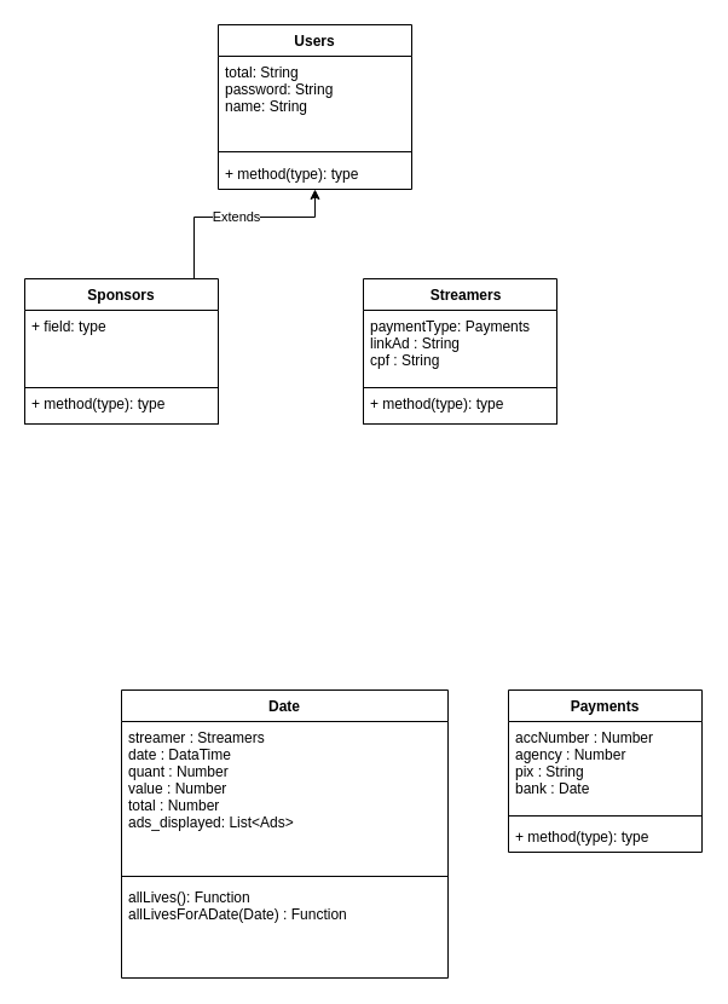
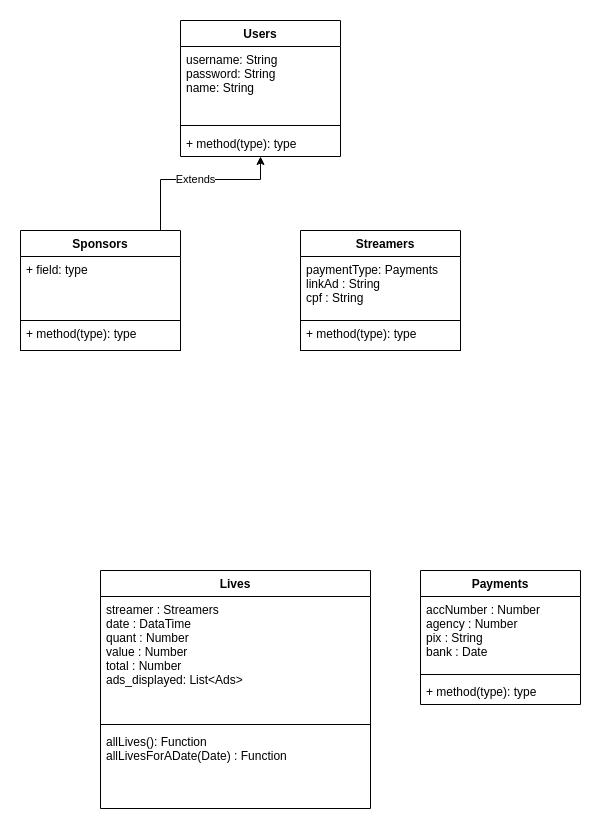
  <mxCell id="0" />
  <mxCell id="1" parent="0" />
- <mxCell id="2" value="Date&#10;" style="swimlane;fontStyle=1;align=center;verticalAlign=top;childLayout=stackLayout;horizontal=1;startSize=26;horizontalStack=0;resizeParent=1;resizeParentMax=0;resizeLast=0;collapsible=1;marginBottom=0;" vertex="1" parent="1"><mxGeometry x="100" y="570" width="270" height="238" as="geometry" /></mxCell>
+ <mxCell id="2" value="Lives&#10;" style="swimlane;fontStyle=1;align=center;verticalAlign=top;childLayout=stackLayout;horizontal=1;startSize=26;horizontalStack=0;resizeParent=1;resizeParentMax=0;resizeLast=0;collapsible=1;marginBottom=0;" vertex="1" parent="1"><mxGeometry x="100" y="570" width="270" height="238" as="geometry" /></mxCell>
  <mxCell id="3" value="streamer : Streamers&#10;date : DataTime&#10;quant : Number&#10;value : Number&#10;total : Number&#10;ads_displayed: List&lt;Ads&gt;" style="text;strokeColor=none;fillColor=none;align=left;verticalAlign=top;spacingLeft=4;spacingRight=4;overflow=hidden;rotatable=0;points=[[0,0.5],[1,0.5]];portConstraint=eastwest;" vertex="1" parent="2"><mxGeometry y="26" width="270" height="124" as="geometry" /></mxCell>
  <mxCell id="4" value="" style="line;strokeWidth=1;fillColor=none;align=left;verticalAlign=middle;spacingTop=-1;spacingLeft=3;spacingRight=3;rotatable=0;labelPosition=right;points=[];portConstraint=eastwest;" vertex="1" parent="2"><mxGeometry y="150" width="270" height="8" as="geometry" /></mxCell>
  <mxCell id="5" value="allLives(): Function&#10;allLivesForADate(Date) : Function&#10;" style="text;strokeColor=none;fillColor=none;align=left;verticalAlign=top;spacingLeft=4;spacingRight=4;overflow=hidden;rotatable=0;points=[[0,0.5],[1,0.5]];portConstraint=eastwest;" vertex="1" parent="2"><mxGeometry y="158" width="270" height="80" as="geometry" /></mxCell>
  <mxCell id="6" value="   Streamers&#10;" style="swimlane;fontStyle=1;align=center;verticalAlign=top;childLayout=stackLayout;horizontal=1;startSize=26;horizontalStack=0;resizeParent=1;resizeParentMax=0;resizeLast=0;collapsible=1;marginBottom=0;" vertex="1" parent="1"><mxGeometry x="300" y="230" width="160" height="120" as="geometry" /></mxCell>
  <mxCell id="7" value="paymentType: Payments&#10;linkAd : String&#10;&#09;cpf : String" style="text;strokeColor=none;fillColor=none;align=left;verticalAlign=top;spacingLeft=4;spacingRight=4;overflow=hidden;rotatable=0;points=[[0,0.5],[1,0.5]];portConstraint=eastwest;" vertex="1" parent="6"><mxGeometry y="26" width="160" height="64" as="geometry" /></mxCell>
  <mxCell id="8" value="" style="line;strokeWidth=1;fillColor=none;align=left;verticalAlign=middle;spacingTop=-1;spacingLeft=3;spacingRight=3;rotatable=0;labelPosition=right;points=[];portConstraint=eastwest;" vertex="1" parent="6"><mxGeometry y="90" width="160" as="geometry" /></mxCell>
  <mxCell id="9" value="+ method(type): type" style="text;align=left;verticalAlign=top;spacingLeft=4;spacingRight=4;overflow=hidden;rotatable=0;points=[[0,0.5],[1,0.5]];portConstraint=eastwest;strokeColor=default;" vertex="1" parent="6"><mxGeometry y="90" width="160" height="30" as="geometry" /></mxCell>
  <mxCell id="10" value="Users" style="swimlane;fontStyle=1;align=center;verticalAlign=top;childLayout=stackLayout;horizontal=1;startSize=26;horizontalStack=0;resizeParent=1;resizeParentMax=0;resizeLast=0;collapsible=1;marginBottom=0;" vertex="1" parent="1"><mxGeometry x="180" y="20" width="160" height="136" as="geometry" /></mxCell>
- <mxCell id="11" value="total: String&#10;&#09;password: String&#10;&#09;name: String" style="text;strokeColor=none;fillColor=none;align=left;verticalAlign=top;spacingLeft=4;spacingRight=4;overflow=hidden;rotatable=0;points=[[0,0.5],[1,0.5]];portConstraint=eastwest;" vertex="1" parent="10"><mxGeometry y="26" width="160" height="74" as="geometry" /></mxCell>
+ <mxCell id="11" value="username: String&#10;&#09;password: String&#10;&#09;name: String" style="text;strokeColor=none;fillColor=none;align=left;verticalAlign=top;spacingLeft=4;spacingRight=4;overflow=hidden;rotatable=0;points=[[0,0.5],[1,0.5]];portConstraint=eastwest;" vertex="1" parent="10"><mxGeometry y="26" width="160" height="74" as="geometry" /></mxCell>
  <mxCell id="12" value="" style="line;strokeWidth=1;fillColor=none;align=left;verticalAlign=middle;spacingTop=-1;spacingLeft=3;spacingRight=3;rotatable=0;labelPosition=right;points=[];portConstraint=eastwest;" vertex="1" parent="10"><mxGeometry y="100" width="160" height="10" as="geometry" /></mxCell>
  <mxCell id="13" value="+ method(type): type" style="text;strokeColor=none;fillColor=none;align=left;verticalAlign=top;spacingLeft=4;spacingRight=4;overflow=hidden;rotatable=0;points=[[0,0.5],[1,0.5]];portConstraint=eastwest;" vertex="1" parent="10"><mxGeometry y="110" width="160" height="26" as="geometry" /></mxCell>
  <mxCell id="14" style="edgeStyle=orthogonalEdgeStyle;rounded=0;orthogonalLoop=1;jettySize=auto;html=1;exitX=0.5;exitY=0;exitDx=0;exitDy=0;" edge="1" parent="1" source="16"><mxGeometry relative="1" as="geometry"><mxPoint x="160" y="202" as="sourcePoint" /><mxPoint x="260" y="156" as="targetPoint" /><Array as="points"><mxPoint x="160" y="230" /><mxPoint x="160" y="179" /><mxPoint x="260" y="179" /></Array></mxGeometry></mxCell>
  <mxCell id="15" value="Extends" style="edgeLabel;html=1;align=center;verticalAlign=middle;resizable=0;points=[];" vertex="1" connectable="0" parent="14"><mxGeometry x="0.236" y="1" relative="1" as="geometry"><mxPoint as="offset" /></mxGeometry></mxCell>
  <mxCell id="16" value="Sponsors" style="swimlane;fontStyle=1;align=center;verticalAlign=top;childLayout=stackLayout;horizontal=1;startSize=26;horizontalStack=0;resizeParent=1;resizeParentMax=0;resizeLast=0;collapsible=1;marginBottom=0;" vertex="1" parent="1"><mxGeometry x="20" y="230" width="160" height="120" as="geometry" /></mxCell>
  <mxCell id="17" value="+ field: type" style="text;strokeColor=none;fillColor=none;align=left;verticalAlign=top;spacingLeft=4;spacingRight=4;overflow=hidden;rotatable=0;points=[[0,0.5],[1,0.5]];portConstraint=eastwest;" vertex="1" parent="16"><mxGeometry y="26" width="160" height="64" as="geometry" /></mxCell>
  <mxCell id="18" value="+ method(type): type" style="text;align=left;verticalAlign=top;spacingLeft=4;spacingRight=4;overflow=hidden;rotatable=0;points=[[0,0.5],[1,0.5]];portConstraint=eastwest;strokeColor=default;" vertex="1" parent="16"><mxGeometry y="90" width="160" height="30" as="geometry" /></mxCell>
  <mxCell id="19" value="" style="line;strokeWidth=1;fillColor=none;align=left;verticalAlign=middle;spacingTop=-1;spacingLeft=3;spacingRight=3;rotatable=0;labelPosition=right;points=[];portConstraint=eastwest;" vertex="1" parent="16"><mxGeometry y="120" width="160" as="geometry" /></mxCell>
  <mxCell id="20" value="Payments" style="swimlane;fontStyle=1;align=center;verticalAlign=top;childLayout=stackLayout;horizontal=1;startSize=26;horizontalStack=0;resizeParent=1;resizeParentMax=0;resizeLast=0;collapsible=1;marginBottom=0;strokeColor=default;fillColor=default;" vertex="1" parent="1"><mxGeometry x="420" y="570" width="160" height="134" as="geometry" /></mxCell>
  <mxCell id="21" value="accNumber : Number&#10;&#09;agency : Number&#10;&#09;pix :&#09;String&#10;&#09;bank :&#09;Date" style="text;strokeColor=none;fillColor=none;align=left;verticalAlign=top;spacingLeft=4;spacingRight=4;overflow=hidden;rotatable=0;points=[[0,0.5],[1,0.5]];portConstraint=eastwest;" vertex="1" parent="20"><mxGeometry y="26" width="160" height="74" as="geometry" /></mxCell>
  <mxCell id="22" value="" style="line;strokeWidth=1;fillColor=none;align=left;verticalAlign=middle;spacingTop=-1;spacingLeft=3;spacingRight=3;rotatable=0;labelPosition=right;points=[];portConstraint=eastwest;" vertex="1" parent="20"><mxGeometry y="100" width="160" height="8" as="geometry" /></mxCell>
  <mxCell id="23" value="+ method(type): type" style="text;strokeColor=none;fillColor=none;align=left;verticalAlign=top;spacingLeft=4;spacingRight=4;overflow=hidden;rotatable=0;points=[[0,0.5],[1,0.5]];portConstraint=eastwest;" vertex="1" parent="20"><mxGeometry y="108" width="160" height="26" as="geometry" /></mxCell>
